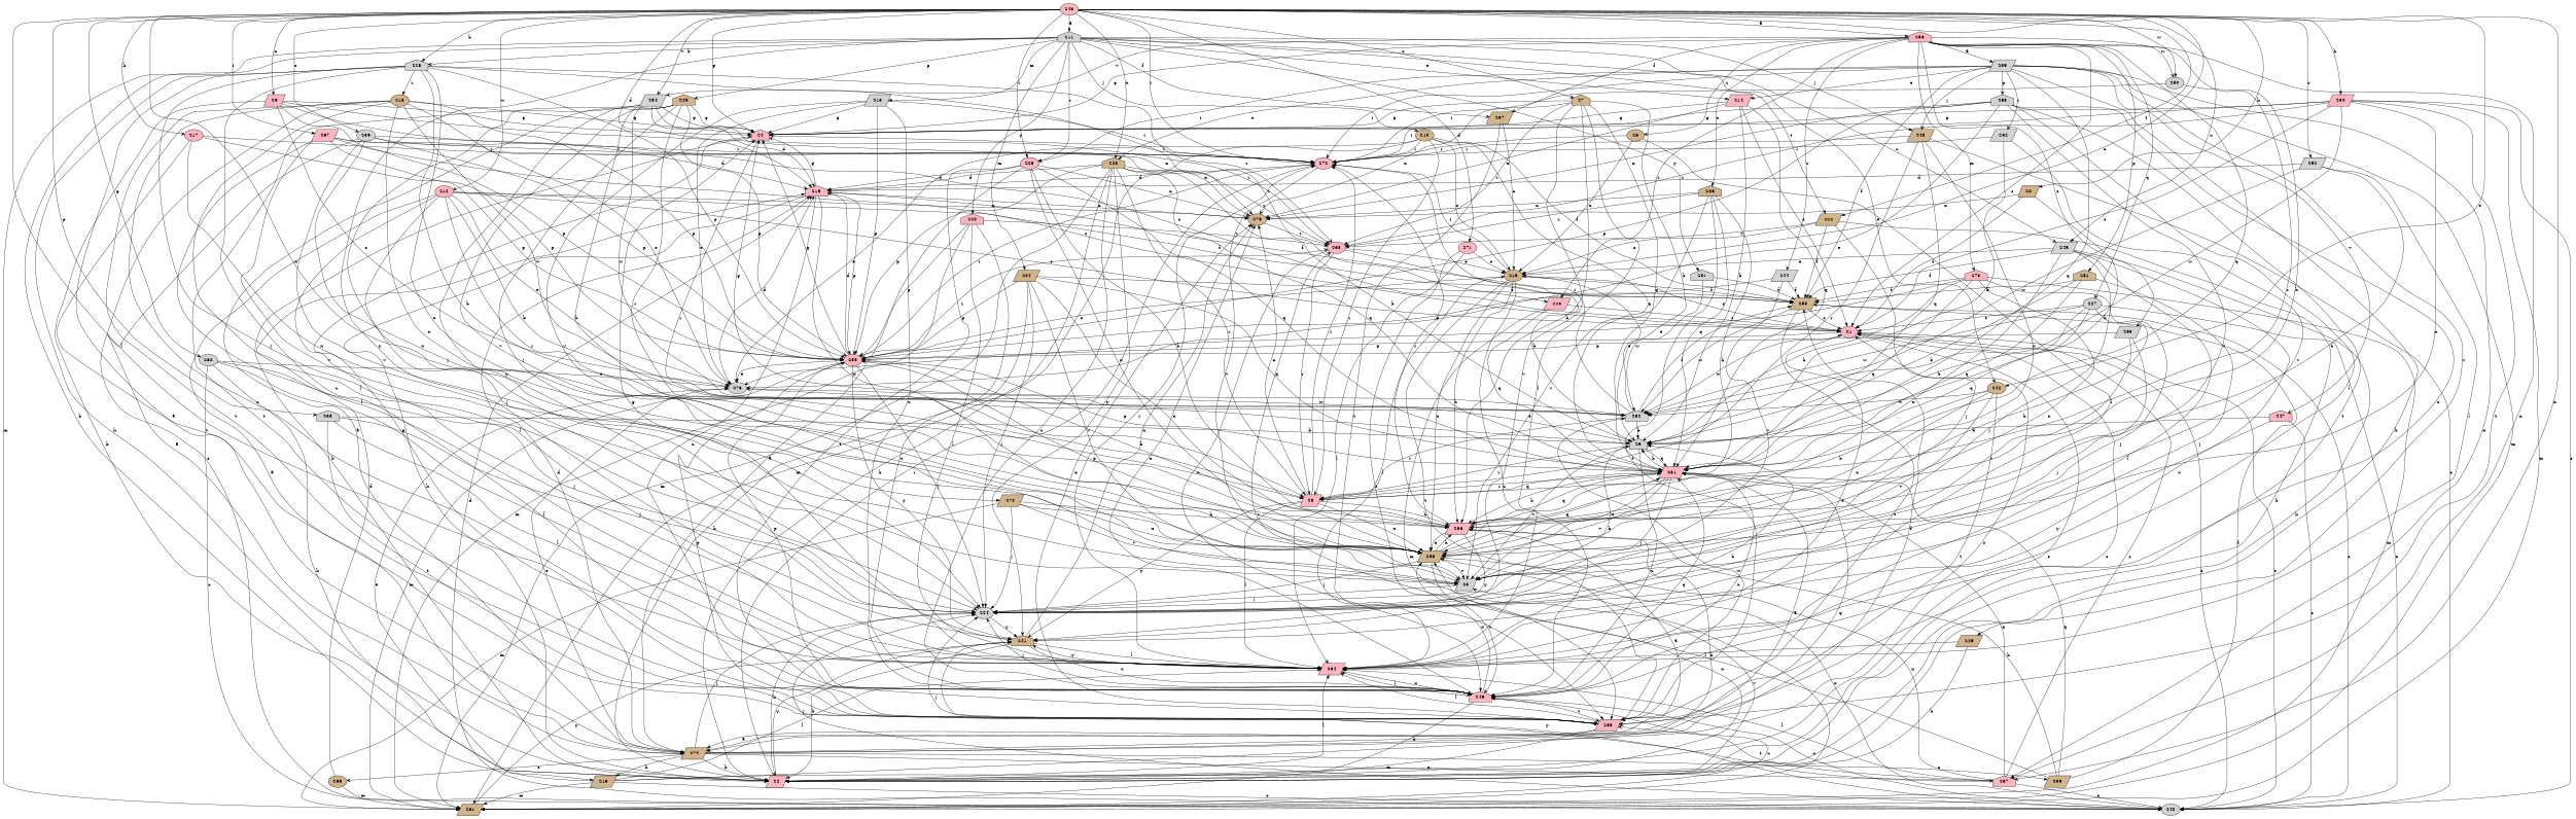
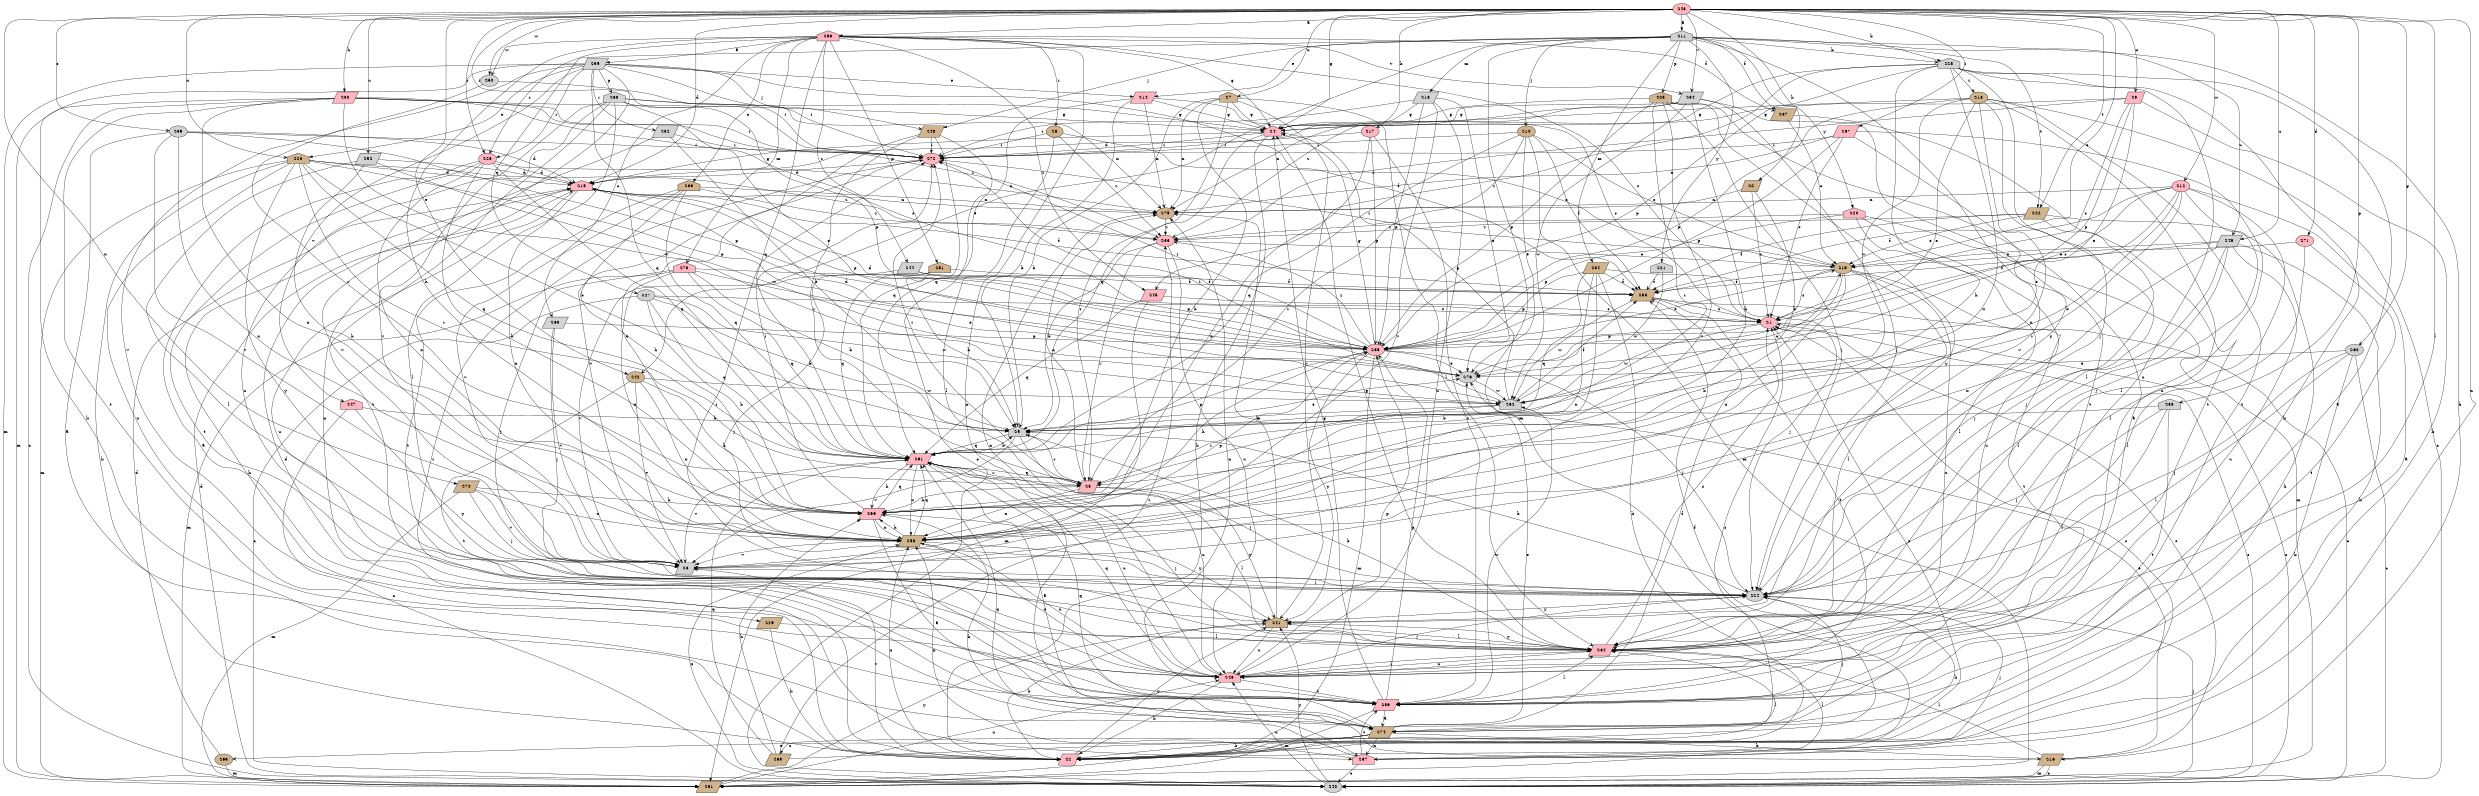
  strict digraph {
    node [fillcolor=lightpink shape=parallelogram style=filled]
    edge [arrowhead=normal]
    S43 [shape=ellipse]
    S56 [shape=house]
    S11 [fillcolor=lightgrey shape=house]
    S28 [fillcolor=lightgrey shape=house]
    S71 [shape=ellipse]
    S15 [shape=house]
    S42 [fillcolor=tan shape=ellipse]
    S60 [fillcolor=lightgrey shape=ellipse]
    S4 [shape=house]
    S30
    S67
    S72 [shape=ellipse]
    S0 [fillcolor=tan]
    S17 [shape=ellipse]
    S64
    S9
    S57 [shape=house]
    S39 [fillcolor=lightgrey shape=ellipse]
    S19 [fillcolor=tan shape=ellipse]
    S38 [fillcolor=lightgrey shape=house]
    S26 [shape=ellipse]
    S22 [fillcolor=tan]
    S52 [fillcolor=lightgrey]
    S7 [fillcolor=tan shape=house]
    S49 [fillcolor=lightgrey]
    S54 [fillcolor=lightgrey]
    S12 [shape=ellipse]
    S50 [fillcolor=lightgrey shape=ellipse]
    S70 [fillcolor=tan]
    S23 [fillcolor=tan shape=house]
    S35 [fillcolor=lightgrey]
    S63 [fillcolor=lightgrey]
    S36 [fillcolor=tan shape=house]
    S37 [fillcolor=tan]
    S66
    S73 [shape=house]
    S51 [fillcolor=tan shape=house]
    S27 [fillcolor=lightgrey shape=ellipse]
-   S31
+   S31 [label=S91]
    S1 [shape=ellipse]
    S6 [fillcolor=tan shape=ellipse]
    S44 [fillcolor=lightgrey]
    S45
    S16 [fillcolor=tan]
    S14
    S10 [fillcolor=tan shape=ellipse]
    S48 [fillcolor=tan]
    S34 [fillcolor=tan]
    S13 [fillcolor=lightgrey]
    S61 [fillcolor=tan]
    S25 [fillcolor=tan shape=house]
-   S21 [fillcolor=lightgrey shape=house label=S81]
+   S21 [fillcolor=lightgrey shape=house]
    S20 [shape=house]
    S41 [fillcolor=tan shape=house]
    S2
    S74 [fillcolor=tan]
    S24 [fillcolor=lightgrey shape=ellipse]
    S55 [shape=ellipse]
    S46 [shape=house]
    S58 [fillcolor=tan]
    S18 [fillcolor=tan shape=ellipse]
    S33 [shape=ellipse]
    S59
    S53 [fillcolor=tan]
    S75 [fillcolor=tan shape=ellipse]
    S3 [fillcolor=lightgrey]
    S62 [fillcolor=lightgrey shape=house]
    S76 [fillcolor=lightgrey shape=ellipse]
    S40 [fillcolor=lightgrey shape=ellipse]
    S8
    S5 [fillcolor=lightgrey shape=house]
    S68 [fillcolor=lightgrey shape=house]
    S32 [fillcolor=lightgrey]
    S29 [fillcolor=tan]
    S47 [shape=house]
    S69 [fillcolor=tan]
    S65 [fillcolor=tan shape=ellipse]
    S43 -> S56 [label=a]
    S43 -> S11 [label=a]
    S43 -> S28 [label=b]
    S43 -> S71 [label=d]
    S43 -> S15 [label=d]
    S43 -> S42 [label=e]
    S43 -> S60 [arrowhead=vee label=g]
    S43 -> S4 [arrowhead=vee label=g]
    S43 -> S30 [label=h]
    S43 -> S67 [label=i]
    S43 -> S72 [arrowhead=vee label=i]
    S43 -> S0 [label=k]
    S43 -> S17 [arrowhead=vee label=k]
    S43 -> S64 [label=l]
    S43 -> S9 [arrowhead=vee label=n]
    S43 -> S57 [arrowhead=vee label=n]
    S43 -> S39 [arrowhead=vee label=o]
    S43 -> S19 [arrowhead=vee label=o]
    S43 -> S38 [arrowhead=vee label=p]
    S43 -> S26 [label=r]
    S43 -> S22 [label=t]
    S43 -> S52 [arrowhead=vee label=u]
    S43 -> S7 [arrowhead=vee label=u]
    S43 -> S49 [label=u]
    S43 -> S54 [arrowhead=vee label=v]
    S43 -> S12 [arrowhead=vee label=w]
    S43 -> S50 [label=w]
    S43 -> S70 [label=x]
    S43 -> S23 [arrowhead=vee label=x]
    S56 -> S4 [label=g]
    S56 -> S57 [arrowhead=vee label=n]
    S56 -> S54 [arrowhead=vee label=v]
    S56 -> S50 [arrowhead=vee label=w]
    S56 -> S35 [label=a]
    S56 -> S63 [arrowhead=vee label=c]
    S56 -> S36 [label=c]
    S56 -> S37 [arrowhead=vee label=f]
    S56 -> S66 [label=h]
    S56 -> S73 [arrowhead=vee label=m]
    S56 -> S51 [label=p]
    S56 -> S27 [arrowhead=vee label=q]
    S56 -> S31 [label=q]
    S56 -> S1 [label=s]
    S56 -> S6 [arrowhead=vee label=z]
    S56 -> S44 [arrowhead=vee label=z]
    S56 -> S45 [label=z]
    S11 -> S28 [arrowhead=vee label=b]
    S11 -> S42 [arrowhead=vee label=e]
    S11 -> S26 [arrowhead=vee label=r]
    S11 -> S22 [label=t]
    S11 -> S49 [arrowhead=vee label=u]
    S11 -> S37 [arrowhead=vee label=f]
    S11 -> S16 [label=b]
    S11 -> S14 [label=e]
    S11 -> S10 [arrowhead=vee label=j]
    S11 -> S48 [label=j]
    S11 -> S34 [label=m]
    S11 -> S13 [label=m]
    S11 -> S61 [label=m]
    S11 -> S25 [arrowhead=vee label=p]
    S11 -> S21 [label=y]
    S11 -> S20 [label=y]
    S11 -> S41 [arrowhead=vee label=y]
    S28 -> S66 [arrowhead=vee label=h]
    S28 -> S45 [arrowhead=vee label=z]
    S28 -> S2 [arrowhead=vee label=k]
    S28 -> S74 [label=a]
    S28 -> S24 [arrowhead=vee label=j]
    S28 -> S55 [label=p]
    S28 -> S46 [arrowhead=vee label=u]
    S28 -> S58 [arrowhead=vee label=x]
    S28 -> S18 [label=z]
    S28 -> S33 [arrowhead=vee label=z]
    S71 -> S64 [arrowhead=vee label=l]
    S71 -> S19 [label=o]
    S71 -> S59 [label=t]
    S15 -> S4 [arrowhead=vee label=g]
    S15 -> S2 [arrowhead=vee label=k]
    S15 -> S55 [label=p]
    S15 -> S46 [arrowhead=vee label=u]
    S15 -> S58 [arrowhead=vee label=x]
    S15 -> S53 [label=f]
    S15 -> S75 [arrowhead=vee label=n]
    S42 -> S66 [label=h]
    S42 -> S58 [label=x]
    S42 -> S59 [arrowhead=vee label=t]
    S42 -> S3 [label=v]
    S42 -> S62 [label=w]
    S60 -> S64 [label=l]
    S60 -> S2 [arrowhead=vee label=k]
    S60 -> S24 [arrowhead=vee label=j]
    S60 -> S76 [arrowhead=vee label=e]
    S60 -> S40 [label=c]
    S4 -> S72 [arrowhead=vee label=i]
    S4 -> S2 [label=k]
    S4 -> S8 [label=r]
    S30 -> S4 [arrowhead=vee label=g]
    S30 -> S72 [arrowhead=vee label=i]
    S30 -> S1 [label=s]
    S30 -> S61 [label=m]
    S30 -> S58 [arrowhead=vee label=x]
    S30 -> S33 [arrowhead=vee label=z]
    S30 -> S59 [arrowhead=vee label=t]
    S30 -> S62 [label=w]
    S30 -> S40 [label=c]
    S67 -> S72 [arrowhead=vee label=i]
    S67 -> S64 [label=l]
    S67 -> S1 [label=s]
    S67 -> S55 [arrowhead=vee label=p]
    S67 -> S75 [label=n]
    S67 -> S3 [arrowhead=vee label=v]
    S72 -> S15 [label=d]
    S72 -> S3 [arrowhead=vee label=v]
    S0 -> S1 [arrowhead=vee label=s]
    S0 -> S75 [label=n]
    S0 -> S5 [label=b]
    S17 -> S72 [label=i]
    S17 -> S55 [arrowhead=vee label=p]
    S17 -> S58 [arrowhead=vee label=x]
    S17 -> S59 [arrowhead=vee label=t]
    S64 -> S4 [label=g]
    S64 -> S72 [label=i]
    S64 -> S1 [label=s]
    S64 -> S41 [arrowhead=vee label=y]
    S64 -> S46 [arrowhead=vee label=u]
    S64 -> S5 [label=b]
    S9 -> S4 [label=g]
    S9 -> S1 [label=s]
    S9 -> S2 [arrowhead=vee label=k]
    S9 -> S55 [label=p]
    S9 -> S33 [label=z]
    S9 -> S76 [arrowhead=vee label=e]
    S57 -> S64 [label=l]
    S57 -> S31 [arrowhead=vee label=q]
    S57 -> S1 [label=s]
    S57 -> S24 [label=j]
    S57 -> S58 [arrowhead=vee label=x]
    S57 -> S59 [arrowhead=vee label=t]
    S57 -> S40 [arrowhead=vee label=c]
    S39 -> S15 [arrowhead=vee label=d]
    S39 -> S72 [arrowhead=vee label=i]
    S39 -> S74 [arrowhead=vee label=a]
    S39 -> S55 [label=p]
    S39 -> S58 [arrowhead=vee label=x]
    S39 -> S3 [label=v]
    S19 -> S72 [label=i]
    S19 -> S64 [label=l]
    S19 -> S66 [label=h]
    S19 -> S1 [arrowhead=vee label=s]
    S19 -> S46 [label=u]
    S19 -> S58 [arrowhead=vee label=x]
    S19 -> S59 [arrowhead=vee label=t]
    S19 -> S53 [label=f]
    S38 -> S64 [label=l]
    S38 -> S24 [arrowhead=vee label=j]
    S38 -> S59 [arrowhead=vee label=t]
    S38 -> S5 [label=b]
    S26 -> S15 [label=d]
    S26 -> S66 [label=h]
    S26 -> S31 [arrowhead=vee label=q]
    S26 -> S74 [label=a]
    S26 -> S58 [arrowhead=vee label=x]
    S26 -> S59 [label=t]
    S26 -> S75 [arrowhead=vee label=n]
    S22 -> S19 [label=o]
    S22 -> S2 [label=k]
    S22 -> S24 [arrowhead=vee label=j]
    S22 -> S33 [label=z]
    S22 -> S53 [label=f]
    S52 -> S15 [arrowhead=vee label=d]
    S52 -> S64 [arrowhead=vee label=l]
    S52 -> S66 [arrowhead=vee label=h]
    S52 -> S62 [arrowhead=vee label=w]
    S7 -> S4 [arrowhead=vee label=g]
    S7 -> S64 [arrowhead=vee label=l]
    S7 -> S66 [label=h]
    S7 -> S31 [label=q]
    S7 -> S41 [arrowhead=vee label=v]
-   S7 -> S33 [label=z]
+   S6 -> S33 [label=z]
    S7 -> S75 [arrowhead=vee label=n]
    S7 -> S5 [arrowhead=vee label=b]
    S49 -> S64 [label=l]
    S49 -> S19 [arrowhead=vee label=o]
    S49 -> S2 [label=k]
    S49 -> S24 [arrowhead=vee label=j]
    S49 -> S46 [label=u]
    S49 -> S58 [label=x]
    S49 -> S53 [label=f]
    S54 -> S15 [arrowhead=vee label=d]
    S54 -> S4 [label=g]
    S54 -> S66 [arrowhead=vee label=h]
    S54 -> S24 [arrowhead=vee label=j]
    S54 -> S59 [arrowhead=vee label=t]
    S54 -> S75 [label=n]
    S54 -> S62 [label=w]
    S12 -> S64 [arrowhead=vee label=l]
    S12 -> S1 [label=s]
    S12 -> S74 [label=a]
    S12 -> S24 [label=j]
    S12 -> S53 [arrowhead=vee label=f]
    S12 -> S75 [label=n]
    S12 -> S76 [label=e]
    S12 -> S8 [label=r]
    S12 -> S5 [arrowhead=vee label=b]
    S50 -> S72 [label=i]
    S50 -> S8 [arrowhead=vee label=r]
    S70 -> S66 [label=h]
    S70 -> S61 [label=m]
    S70 -> S24 [label=j]
    S70 -> S58 [label=x]
    S70 -> S3 [arrowhead=vee label=v]
    S23 -> S15 [arrowhead=vee label=d]
    S23 -> S31 [label=q]
    S23 -> S61 [label=m]
    S23 -> S41 [arrowhead=vee label=y]
    S23 -> S2 [arrowhead=vee label=k]
    S23 -> S55 [label=p]
    S23 -> S46 [arrowhead=vee label=u]
    S23 -> S33 [label=z]
    S23 -> S8 [label=r]
    S23 -> S5 [label=b]
    S35 -> S72 [arrowhead=vee label=i]
    S35 -> S57 [label=n]
    S35 -> S26 [label=r]
    S35 -> S23 [label=x]
    S35 -> S31 [arrowhead=vee label=q]
    S35 -> S14 [label=e]
    S35 -> S48 [arrowhead=vee label=j]
    S35 -> S61 [label=m]
    S35 -> S2 [arrowhead=vee label=k]
    S35 -> S53 [label=f]
    S35 -> S68 [arrowhead=vee label=p]
    S35 -> S32 [arrowhead=vee label=r]
    S35 -> S29 [label=v]
    S35 -> S47 [arrowhead=vee label=v]
    S63 -> S24 [arrowhead=vee label=j]
    S63 -> S55 [label=p]
    S63 -> S3 [label=v]
    S36 -> S66 [arrowhead=vee label=h]
    S36 -> S31 [label=q]
    S36 -> S33 [arrowhead=vee label=z]
    S36 -> S59 [arrowhead=vee label=t]
    S36 -> S75 [label=n]
    S36 -> S3 [arrowhead=vee label=v]
    S37 -> S19 [label=o]
    S37 -> S59 [label=t]
    S66 -> S72 [arrowhead=vee label=i]
    S66 -> S31 [label=q]
    S66 -> S41 [arrowhead=vee label=y]
    S66 -> S74 [arrowhead=vee label=a]
    S66 -> S58 [label=x]
    S73 -> S31 [label=q]
    S73 -> S61 [label=m]
    S73 -> S24 [arrowhead=vee label=j]
    S73 -> S58 [arrowhead=vee label=x]
    S73 -> S53 [label=f]
    S73 -> S76 [arrowhead=vee label=e]
    S73 -> S5 [arrowhead=vee label=b]
    S51 -> S31 [arrowhead=vee label=q]
    S51 -> S24 [label=j]
    S51 -> S53 [label=f]
    S51 -> S5 [label=b]
    S27 -> S66 [arrowhead=vee label=h]
    S27 -> S31 [label=q]
    S27 -> S1 [label=s]
    S27 -> S62 [label=w]
    S27 -> S40 [arrowhead=vee label=c]
    S27 -> S5 [arrowhead=vee label=b]
    S31 -> S66 [arrowhead=vee label=h]
    S31 -> S74 [label=a]
    S31 -> S24 [arrowhead=vee label=j]
    S31 -> S55 [arrowhead=vee label=p]
    S31 -> S46 [label=u]
    S31 -> S58 [label=x]
    S31 -> S3 [arrowhead=vee label=v]
    S31 -> S8 [label=r]
    S31 -> S5 [label=b]
    S1 -> S55 [label=p]
    S1 -> S62 [label=w]
    S1 -> S40 [arrowhead=vee label=c]
    S6 -> S72 [label=i]
    S6 -> S64 [arrowhead=vee label=l]
    S6 -> S19 [arrowhead=vee label=o]
    S44 -> S55 [label=p]
    S44 -> S53 [label=f]
    S44 -> S3 [label=v]
    S45 -> S31 [label=q]
    S45 -> S1 [label=s]
    S45 -> S61 [label=m]
    S16 -> S64 [arrowhead=vee label=l]
    S16 -> S66 [label=h]
    S16 -> S1 [label=s]
    S16 -> S61 [arrowhead=vee label=m]
    S16 -> S76 [arrowhead=vee label=e]
    S16 -> S40 [arrowhead=vee label=c]
    S14 -> S4 [arrowhead=vee label=g]
    S14 -> S31 [label=q]
    S14 -> S1 [label=s]
    S14 -> S75 [arrowhead=vee label=n]
    S14 -> S5 [arrowhead=vee label=b]
    S10 -> S72 [label=i]
-   S10 -> S19 [label=o]
+   S10 -> S19 [arrowhead=vee label=o]
    S10 -> S31 [label=q]
    S10 -> S61 [label=m]
    S10 -> S53 [label=f]
    S10 -> S76 [arrowhead=vee label=e]
    S10 -> S8 [arrowhead=vee label=r]
    S48 -> S72 [label=i]
    S48 -> S31 [arrowhead=vee label=q]
    S48 -> S58 [label=x]
    S48 -> S40 [label=c]
    S48 -> S8 [arrowhead=vee label=r]
    S34 -> S31 [arrowhead=vee label=q]
    S34 -> S2 [label=k]
    S34 -> S24 [label=j]
    S34 -> S55 [arrowhead=vee label=p]
    S34 -> S58 [label=x]
    S34 -> S53 [label=f]
    S34 -> S3 [arrowhead=vee label=v]
    S13 -> S4 [label=g]
    S13 -> S72 [arrowhead=vee label=i]
    S13 -> S55 [arrowhead=vee label=p]
    S13 -> S46 [label=u]
    S13 -> S3 [arrowhead=vee label=v]
    S13 -> S76 [label=e]
    S61 -> S41 [arrowhead=vee label=y]
    S61 -> S46 [arrowhead=vee label=u]
    S25 -> S4 [label=g]
    S25 -> S41 [label=y]
    S25 -> S74 [label=a]
    S25 -> S24 [label=j]
    S25 -> S55 [arrowhead=vee label=p]
    S25 -> S3 [arrowhead=vee label=v]
    S25 -> S8 [arrowhead=vee label=r]
    S21 -> S53 [arrowhead=vee label=f]
    S21 -> S62 [label=w]
    S20 -> S64 [label=l]
    S20 -> S61 [arrowhead=vee label=m]
    S20 -> S55 [arrowhead=vee label=p]
    S20 -> S46 [label=u]
    S20 -> S33 [arrowhead=vee label=z]
    S41 -> S64 [arrowhead=vee label=l]
    S41 -> S2 [label=k]
    S41 -> S46 [label=u]
    S41 -> S75 [arrowhead=vee label=n]
    S2 -> S72 [arrowhead=vee label=i]
    S2 -> S64 [label=l]
    S2 -> S1 [label=s]
    S2 -> S41 [arrowhead=vee label=y]
    S2 -> S58 [label=x]
    S2 -> S3 [arrowhead=vee label=v]
    S74 -> S15 [label=d]
    S74 -> S57 [arrowhead=vee label=n]
    S74 -> S31 [label=q]
    S74 -> S1 [arrowhead=vee label=s]
    S74 -> S16 [arrowhead=vee label=b]
    S74 -> S2 [arrowhead=vee label=k]
    S74 -> S24 [label=j]
    S74 -> S53 [arrowhead=vee label=f]
    S74 -> S76 [label=e]
    S74 -> S69 [label=c]
    S74 -> S65 [arrowhead=vee label=e]
    S24 -> S41 [label=y]
    S24 -> S2 [arrowhead=vee label=k]
    S24 -> S5 [label=b]
    S55 -> S15 [arrowhead=vee label=d]
    S55 -> S4 [label=g]
    S55 -> S72 [arrowhead=vee label=i]
    S55 -> S19 [arrowhead=vee label=o]
    S55 -> S66 [arrowhead=vee label=h]
    S55 -> S61 [label=m]
    S55 -> S41 [arrowhead=vee label=y]
    S55 -> S24 [label=j]
    S55 -> S33 [arrowhead=vee label=z]
    S55 -> S76 [label=e]
    S46 -> S64 [label=l]
    S46 -> S31 [arrowhead=vee label=q]
    S46 -> S2 [label=k]
    S46 -> S24 [arrowhead=vee label=j]
    S46 -> S55 [label=p]
    S46 -> S58 [label=x]
    S46 -> S59 [arrowhead=vee label=t]
    S46 -> S75 [label=n]
    S58 -> S66 [label=h]
    S58 -> S31 [label=q]
    S58 -> S24 [arrowhead=vee label=j]
    S58 -> S55 [arrowhead=vee label=p]
    S58 -> S46 [arrowhead=vee label=u]
    S58 -> S3 [label=v]
    S18 -> S4 [label=g]
    S18 -> S64 [label=l]
    S18 -> S55 [label=p]
    S18 -> S46 [arrowhead=vee label=u]
    S18 -> S58 [label=x]
    S18 -> S59 [label=t]
    S18 -> S62 [label=w]
    S18 -> S76 [arrowhead=vee label=e]
    S18 -> S40 [arrowhead=vee label=c]
    S33 -> S19 [label=o]
    S33 -> S46 [label=u]
    S33 -> S8 [label=r]
    S33 -> S5 [label=b]
    S59 -> S4 [arrowhead=vee label=g]
    S59 -> S64 [arrowhead=vee label=l]
    S59 -> S61 [label=m]
    S59 -> S74 [arrowhead=vee label=a]
    S59 -> S55 [arrowhead=vee label=p]
    S59 -> S75 [label=n]
    S59 -> S62 [label=w]
    S53 -> S1 [label=s]
    S53 -> S59 [label=t]
    S53 -> S62 [label=w]
    S53 -> S40 [arrowhead=vee label=c]
    S75 -> S33 [label=z]
    S3 -> S24 [label=j]
    S62 -> S4 [label=g]
    S62 -> S72 [label=i]
    S62 -> S19 [arrowhead=vee label=o]
    S62 -> S53 [label=f]
    S62 -> S8 [label=r]
    S62 -> S5 [label=b]
    S76 -> S15 [arrowhead=vee label=d]
    S76 -> S62 [label=w]
    S40 -> S15 [arrowhead=vee label=d]
    S40 -> S1 [arrowhead=vee label=s]
    S40 -> S41 [label=y]
    S40 -> S24 [label=j]
    S40 -> S46 [label=u]
    S40 -> S58 [arrowhead=vee label=x]
    S8 -> S72 [label=i]
    S8 -> S64 [arrowhead=vee label=l]
    S8 -> S66 [label=h]
    S8 -> S31 [arrowhead=vee label=q]
    S8 -> S41 [arrowhead=vee label=y]
    S8 -> S58 [label=x]
    S8 -> S75 [label=n]
    S5 -> S31 [label=q]
    S5 -> S46 [arrowhead=vee label=u]
    S5 -> S3 [label=v]
    S5 -> S76 [arrowhead=vee label=e]
    S5 -> S8 [label=r]
    S68 -> S4 [label=g]
    S68 -> S64 [label=l]
    S68 -> S55 [arrowhead=vee label=p]
    S68 -> S46 [arrowhead=vee label=u]
    S68 -> S59 [arrowhead=vee label=t]
    S68 -> S75 [arrowhead=vee label=n]
    S68 -> S3 [label=v]
    S68 -> S76 [arrowhead=vee label=e]
    S32 -> S72 [arrowhead=vee label=i]
    S32 -> S3 [label=v]
    S32 -> S5 [label=b]
    S29 -> S64 [arrowhead=vee label=l]
    S29 -> S2 [label=k]
    S47 -> S41 [label=y]
    S47 -> S40 [label=c]
    S47 -> S5 [label=b]
    S69 -> S66 [label=h]
    S69 -> S31 [label=q]
    S69 -> S33 [arrowhead=vee label=z]
    S69 -> S53 [arrowhead=vee label=f]
    S65 -> S15 [label=d]
    S65 -> S61 [label=m]
  }
